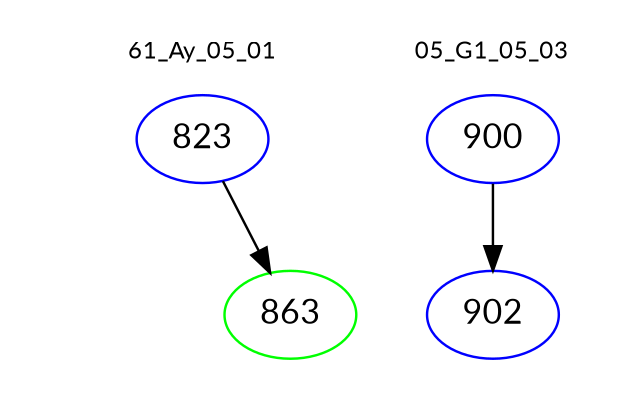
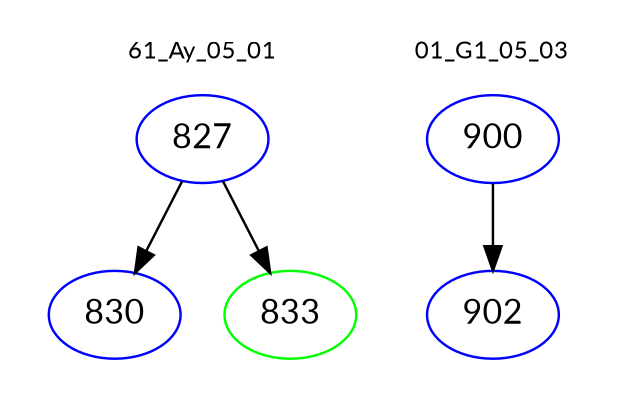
  digraph {
    fontname=Lato
    node [color=blue fontname=Lato]
    edge [color=black fontname=Lato]
-   n1 [label=823]
-   n3 [color=green label=863]
+   n1 [label=827]
+   n2 [label=830]
+   n3 [color=green label=833]
    n4 [label=900]
    n5 [label=902]
    subgraph cluster_1 {
      color=white
      fontsize=10
      label="61_Ay_05_01"
      n1
+     n2
      n3
    }
    subgraph cluster_2 {
      color=white
      fontsize=10
-     label="05_G1_05_03"
+     label="01_G1_05_03"
      n4
      n5
    }
+   n1 -> n2
    n1 -> n3
    n4 -> n5
  }
